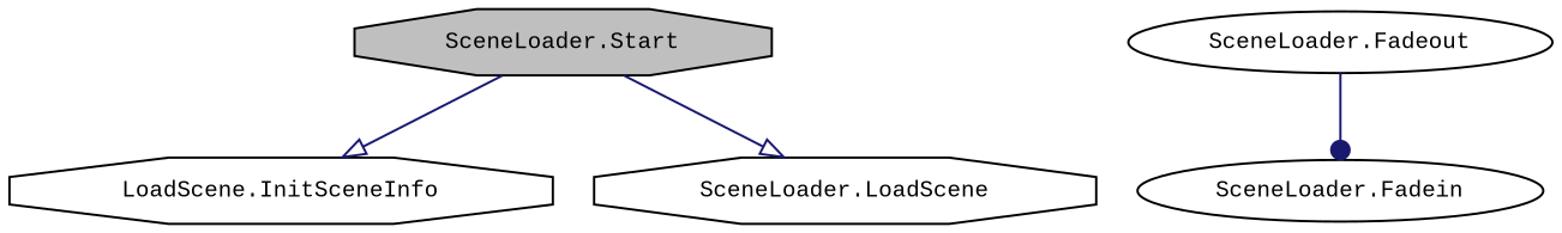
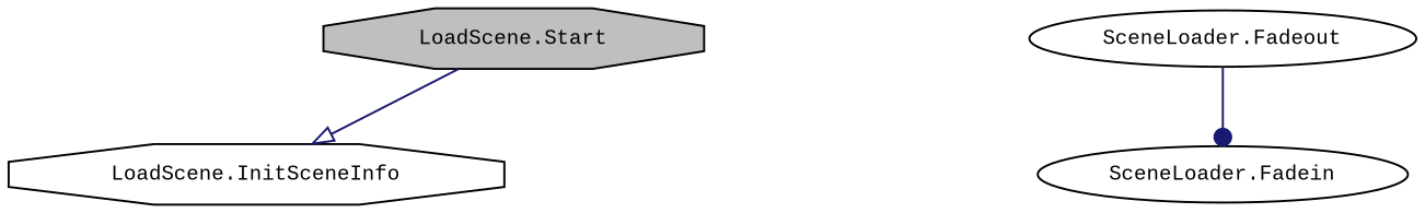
  digraph {
    fontname="Liberation Mono"
    rankdir=TB
    node [color=black fillcolor=white fontname="Liberation Mono" fontsize=10 shape=octagon style=filled]
    edge [arrowhead=onormal color=midnightblue fontname="Liberation Mono" fontsize=10 labelfontname=Helvetica labelfontsize=10 style=solid]
-   n1 [fillcolor=grey75 fontcolor=black height=0.2 label="SceneLoader.Start" width=0.4]
+   n1 [fillcolor=grey75 fontcolor=black height=0.2 label="LoadScene.Start" width=0.4]
    n2 [height=0.2 label="LoadScene.InitSceneInfo" width=0.4]
-   n3 [height=0.2 label="SceneLoader.LoadScene" width=0.4]
    n4 [height=0.2 label="SceneLoader.Fadeout" shape=ellipse width=0.4]
    n5 [height=0.2 label="SceneLoader.Fadein" shape=ellipse width=0.4]
    n1 -> n2
-   n1 -> n3
    n4 -> n5 [arrowhead=dot]
  }
